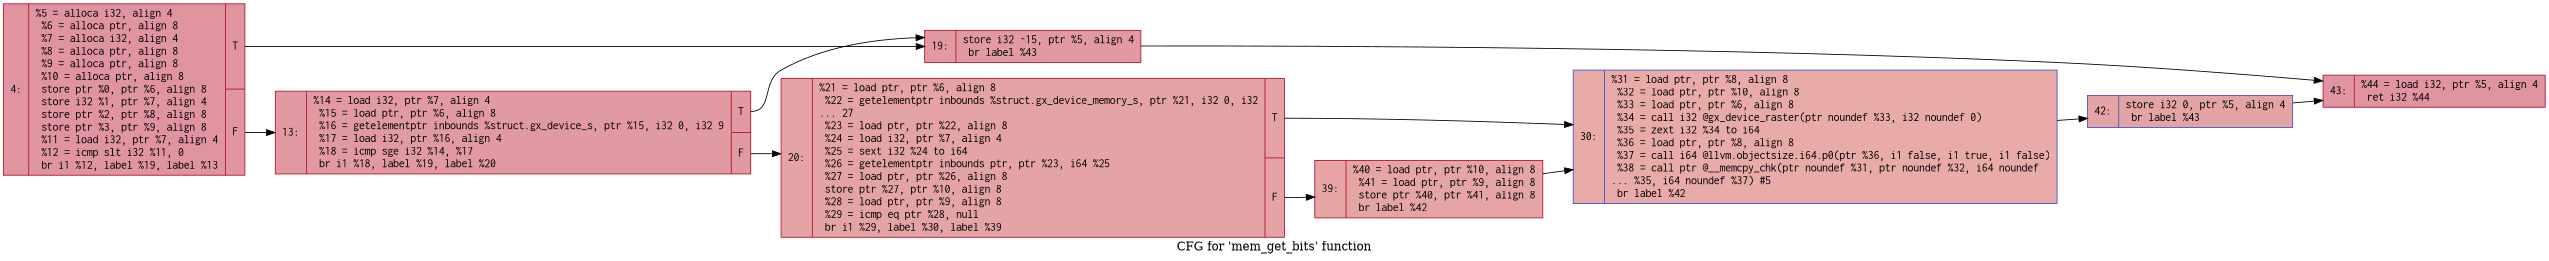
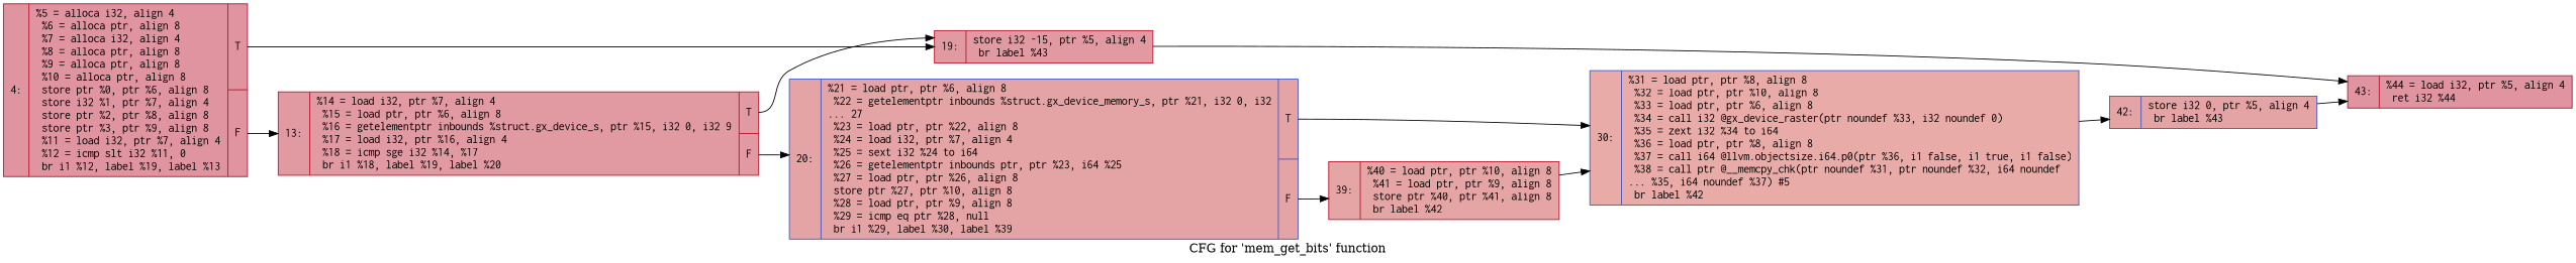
  digraph {
    label="CFG for 'mem_get_bits' function"
    rankdir=LR
    node [color="#b70d28ff" fillcolor="#b70d2870" fontname=Courier shape=record style=filled]
    n1 [label="{4:\l|  %5 = alloca i32, align 4\l  %6 = alloca ptr, align 8\l  %7 = alloca i32, align 4\l  %8 = alloca ptr, align 8\l  %9 = alloca ptr, align 8\l  %10 = alloca ptr, align 8\l  store ptr %0, ptr %6, align 8\l  store i32 %1, ptr %7, align 4\l  store ptr %2, ptr %8, align 8\l  store ptr %3, ptr %9, align 8\l  %11 = load i32, ptr %7, align 4\l  %12 = icmp slt i32 %11, 0\l  br i1 %12, label %19, label %13\l|{<s0>T|<s1>F}}"]
    n2 [fillcolor="#bb1b2c70" label="{19:\l|  store i32 -15, ptr %5, align 4\l  br label %43\l}"]
    n3 [fillcolor="#bb1b2c70" label="{13:\l|  %14 = load i32, ptr %7, align 4\l  %15 = load ptr, ptr %6, align 8\l  %16 = getelementptr inbounds %struct.gx_device_s, ptr %15, i32 0, i32 9\l  %17 = load i32, ptr %16, align 4\l  %18 = icmp sge i32 %14, %17\l  br i1 %18, label %19, label %20\l|{<s0>T|<s1>F}}"]
    n4 [label="{43:\l|  %44 = load i32, ptr %5, align 4\l  ret i32 %44\l}"]
-   n5 [fillcolor="#c32e3170" label="{20:\l|  %21 = load ptr, ptr %6, align 8\l  %22 = getelementptr inbounds %struct.gx_device_memory_s, ptr %21, i32 0, i32\l... 27\l  %23 = load ptr, ptr %22, align 8\l  %24 = load i32, ptr %7, align 4\l  %25 = sext i32 %24 to i64\l  %26 = getelementptr inbounds ptr, ptr %23, i64 %25\l  %27 = load ptr, ptr %26, align 8\l  store ptr %27, ptr %10, align 8\l  %28 = load ptr, ptr %9, align 8\l  %29 = icmp eq ptr %28, null\l  br i1 %29, label %30, label %39\l|{<s0>T|<s1>F}}"]
+   n5 [color="#3d50c3ff" fillcolor="#c32e3170" label="{20:\l|  %21 = load ptr, ptr %6, align 8\l  %22 = getelementptr inbounds %struct.gx_device_memory_s, ptr %21, i32 0, i32\l... 27\l  %23 = load ptr, ptr %22, align 8\l  %24 = load i32, ptr %7, align 4\l  %25 = sext i32 %24 to i64\l  %26 = getelementptr inbounds ptr, ptr %23, i64 %25\l  %27 = load ptr, ptr %26, align 8\l  store ptr %27, ptr %10, align 8\l  %28 = load ptr, ptr %9, align 8\l  %29 = icmp eq ptr %28, null\l  br i1 %29, label %30, label %39\l|{<s0>T|<s1>F}}"]
    n6 [color="#3d50c3ff" fillcolor="#cc403a70" label="{30:\l|  %31 = load ptr, ptr %8, align 8\l  %32 = load ptr, ptr %10, align 8\l  %33 = load ptr, ptr %6, align 8\l  %34 = call i32 @gx_device_raster(ptr noundef %33, i32 noundef 0)\l  %35 = zext i32 %34 to i64\l  %36 = load ptr, ptr %8, align 8\l  %37 = call i64 @llvm.objectsize.i64.p0(ptr %36, i1 false, i1 true, i1 false)\l  %38 = call ptr @__memcpy_chk(ptr noundef %31, ptr noundef %32, i64 noundef\l... %35, i64 noundef %37) #5\l  br label %42\l}"]
    n7 [fillcolor="#c5333470" label="{39:\l|  %40 = load ptr, ptr %10, align 8\l  %41 = load ptr, ptr %9, align 8\l  store ptr %40, ptr %41, align 8\l  br label %42\l}"]
    n8 [color="#3d50c3ff" fillcolor="#c32e3170" label="{42:\l|  store i32 0, ptr %5, align 4\l  br label %43\l}"]
    n1 -> n2 [tailport=s0]
    n1 -> n3 [tailport=s1]
    n2 -> n4
    n3 -> n2 [tailport=s0]
    n3 -> n5 [tailport=s1]
    n5 -> n6 [tailport=s0]
    n5 -> n7 [tailport=s1]
    n6 -> n8
    n7 -> n6
    n8 -> n4
  }
